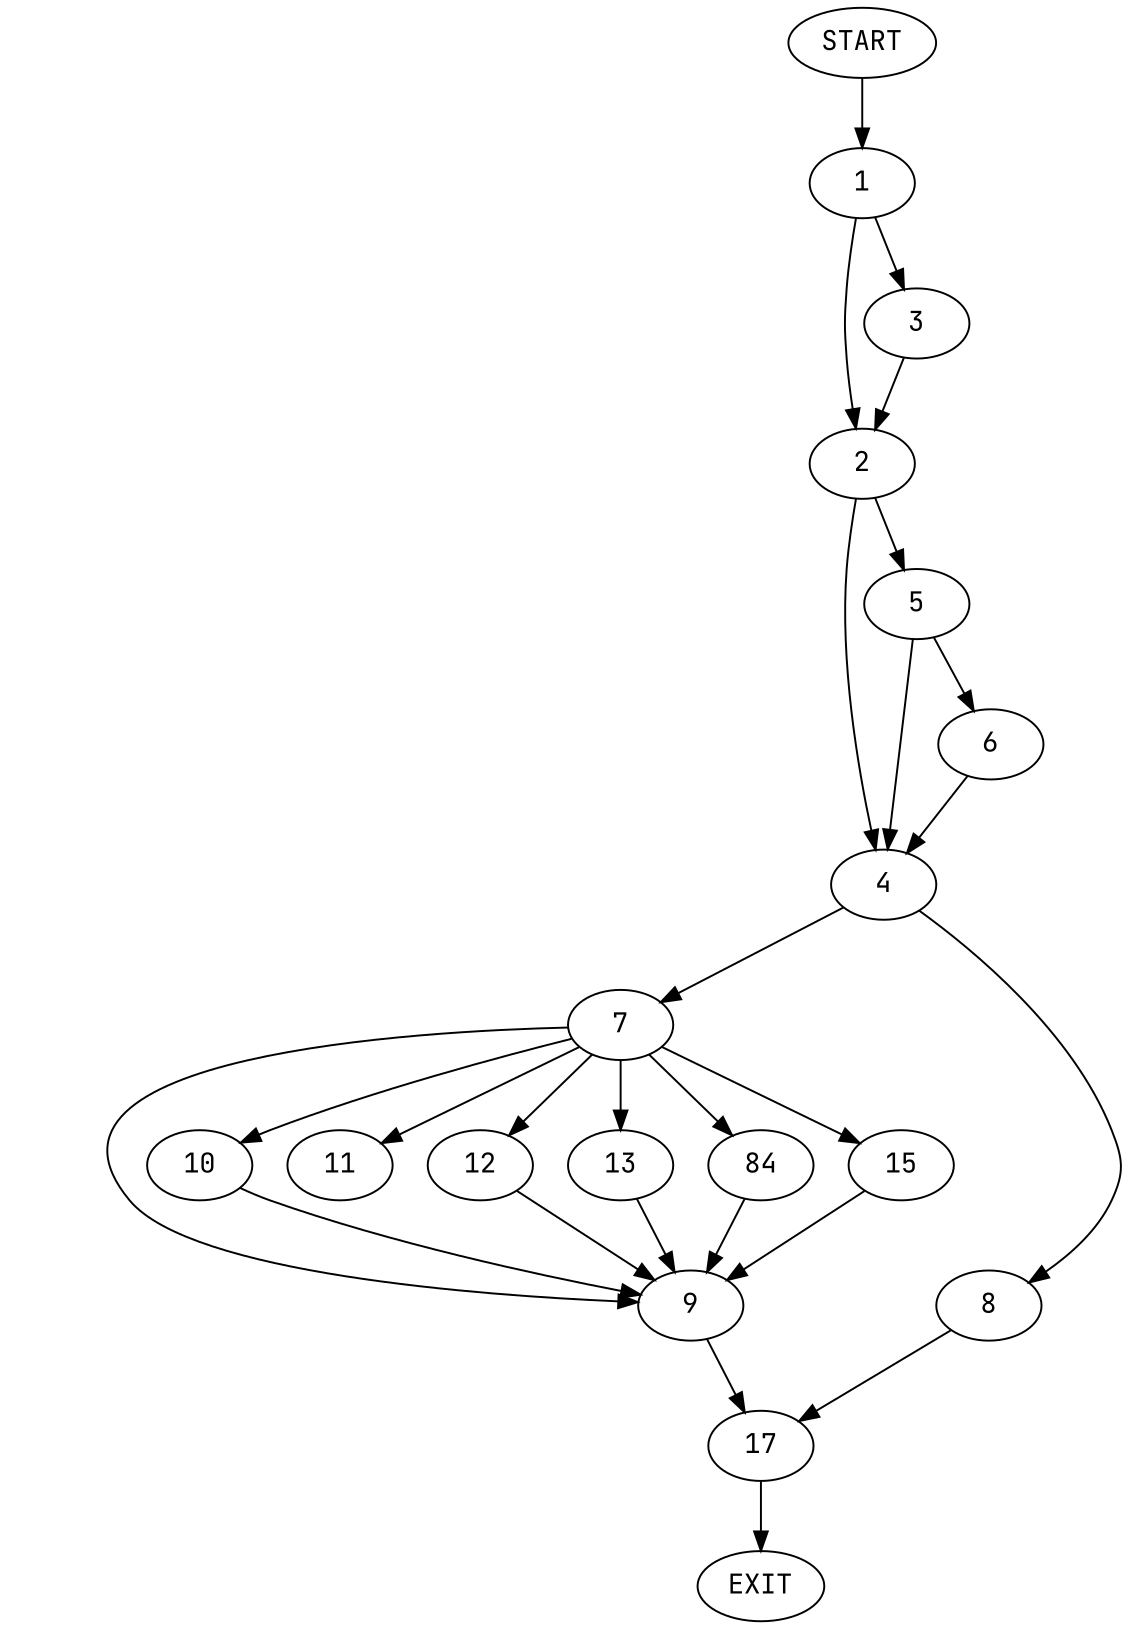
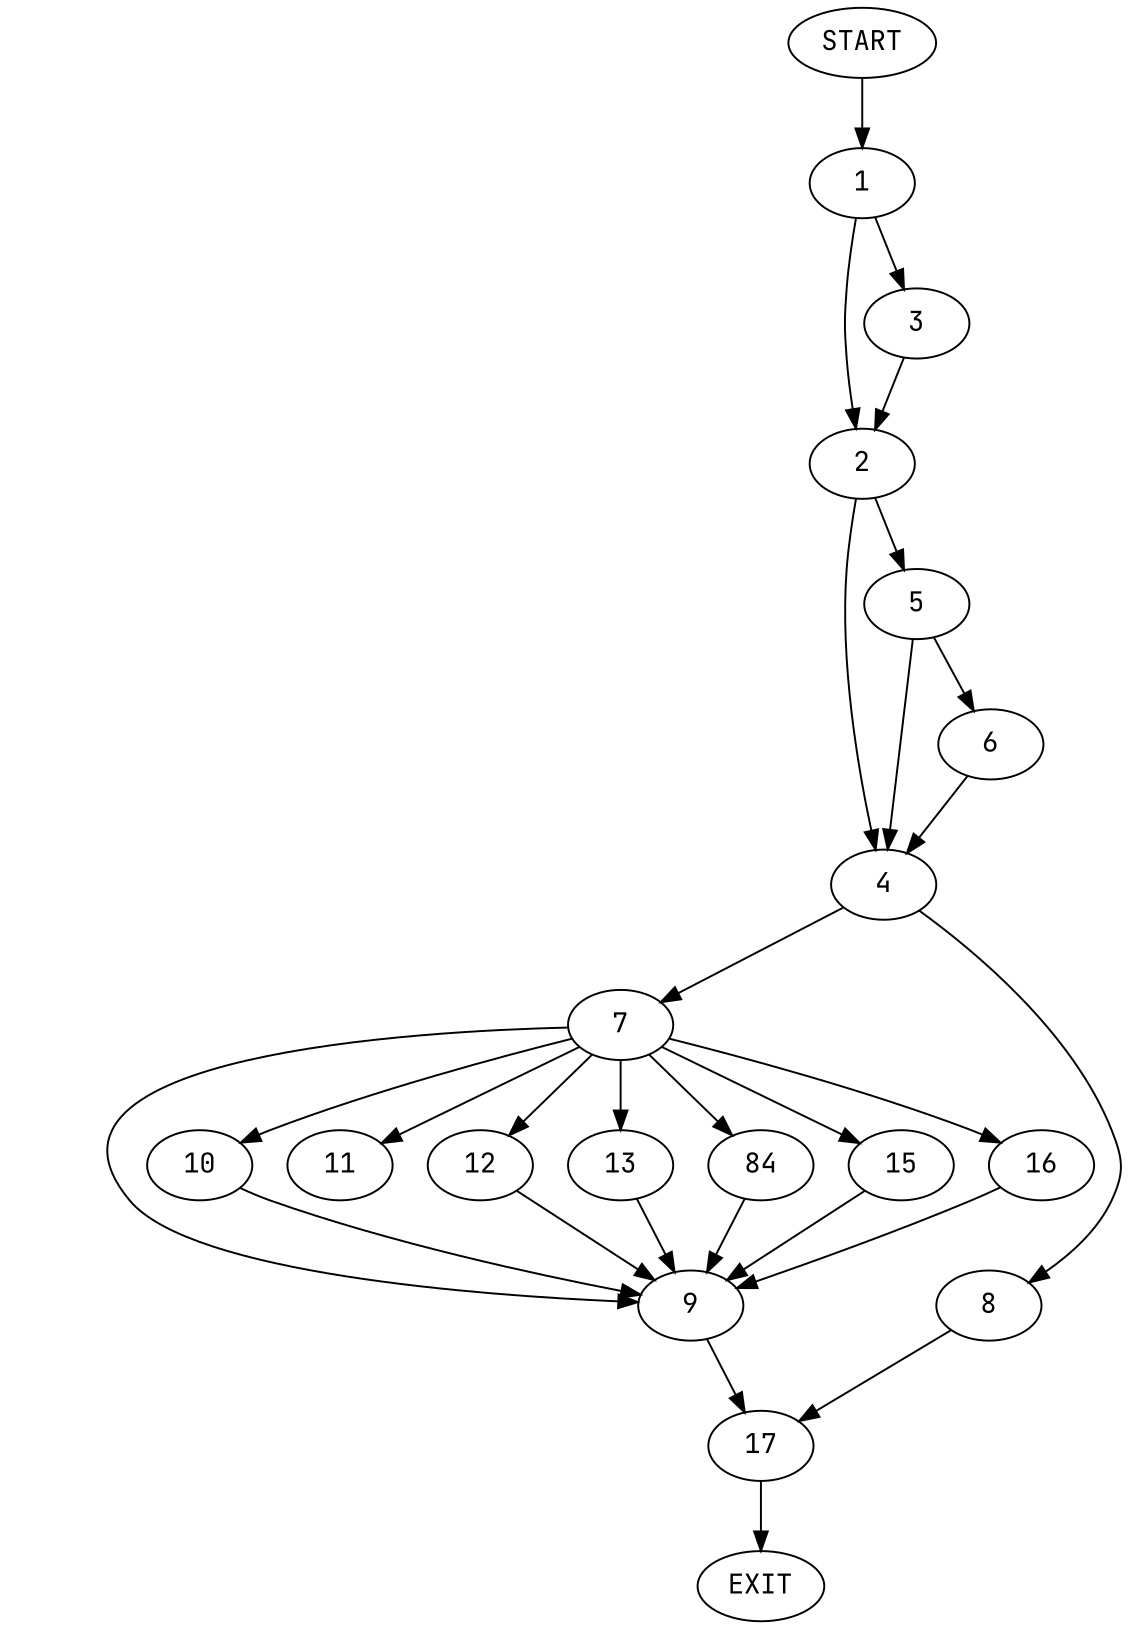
  digraph {
    fontname="JetBrains Mono"
    node [fontname="JetBrains Mono"]
    edge [fontname="JetBrains Mono"]
    n1 [label=START]
    1
    2
    3
    n5 [label=EXIT]
    4
    5
    7
    8
    6
    9
    10
    11
    12
    13
    n16 [label=84]
    15
+   16
    17
    n1 -> 1
    1 -> 2
    1 -> 3
    2 -> 4
    2 -> 5
    3 -> 2
    4 -> 7
    4 -> 8
    5 -> 4
    5 -> 6
    7 -> 9
    7 -> 10
    7 -> 11
    7 -> 12
    7 -> 13
    7 -> n16
    7 -> 15
+   7 -> 16
    8 -> 17
    6 -> 4
    9 -> 17
    10 -> 9
    12 -> 9
    13 -> 9
    n16 -> 9
    15 -> 9
+   16 -> 9
    17 -> n5
  }
